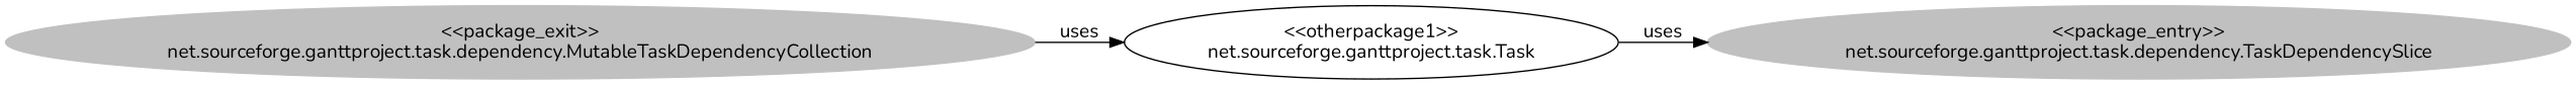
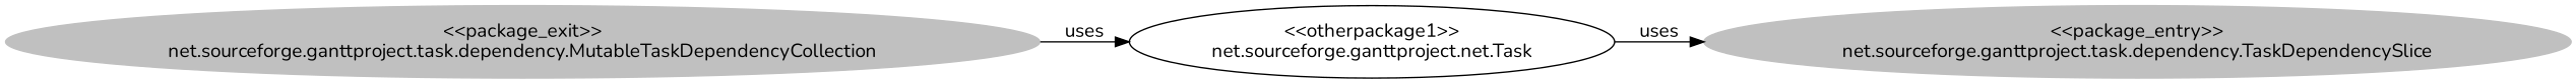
  digraph {
    rankdir=LR
    fontname=Nunito
    node [color=grey style=filled fontname=Nunito]
    edge [fontname=Nunito]
    n1 [label="<<package_exit>>\nnet.sourceforge.ganttproject.task.dependency.MutableTaskDependencyCollection"]
-   n2 [label="<<otherpackage1>>\nnet.sourceforge.ganttproject.task.Task" color="" style=""]
+   n2 [label="<<otherpackage1>>\nnet.sourceforge.ganttproject.net.Task" color="" style=""]
    n3 [label="<<package_entry>>\nnet.sourceforge.ganttproject.task.dependency.TaskDependencySlice"]
    n1 -> n2 [label=uses]
    n2 -> n3 [label=uses]
  }
